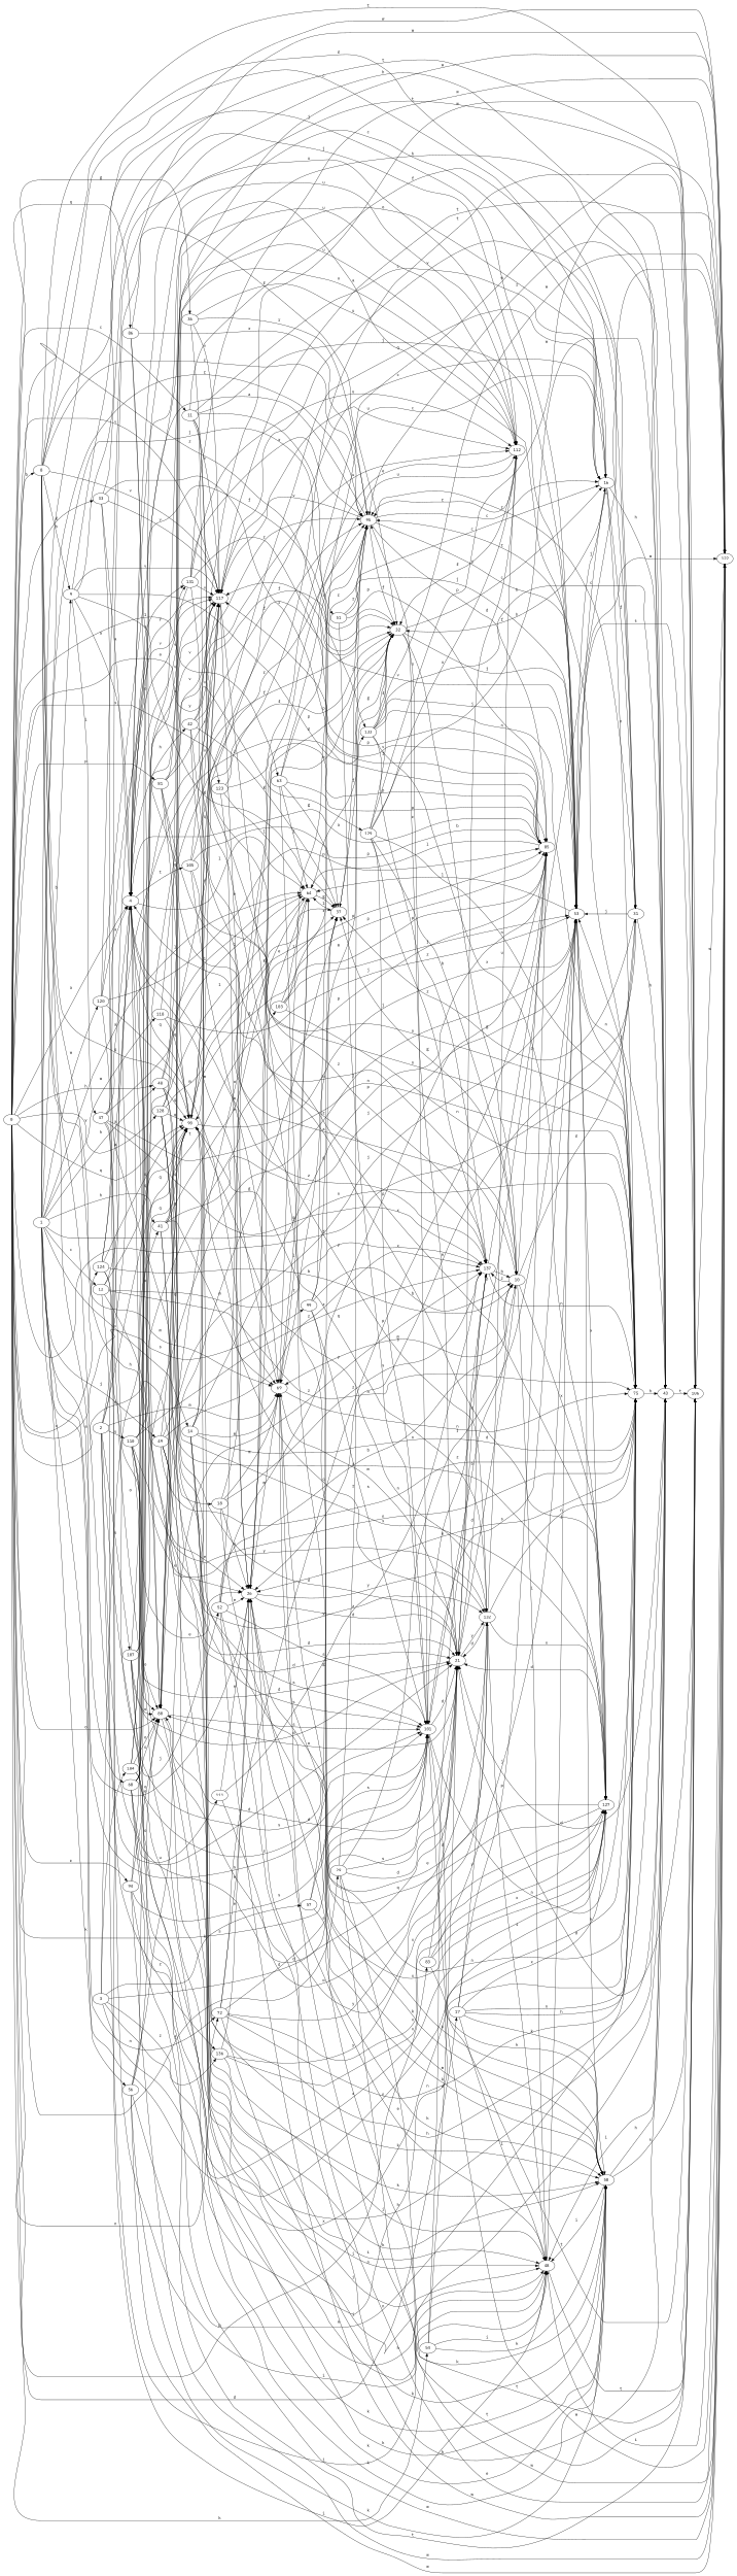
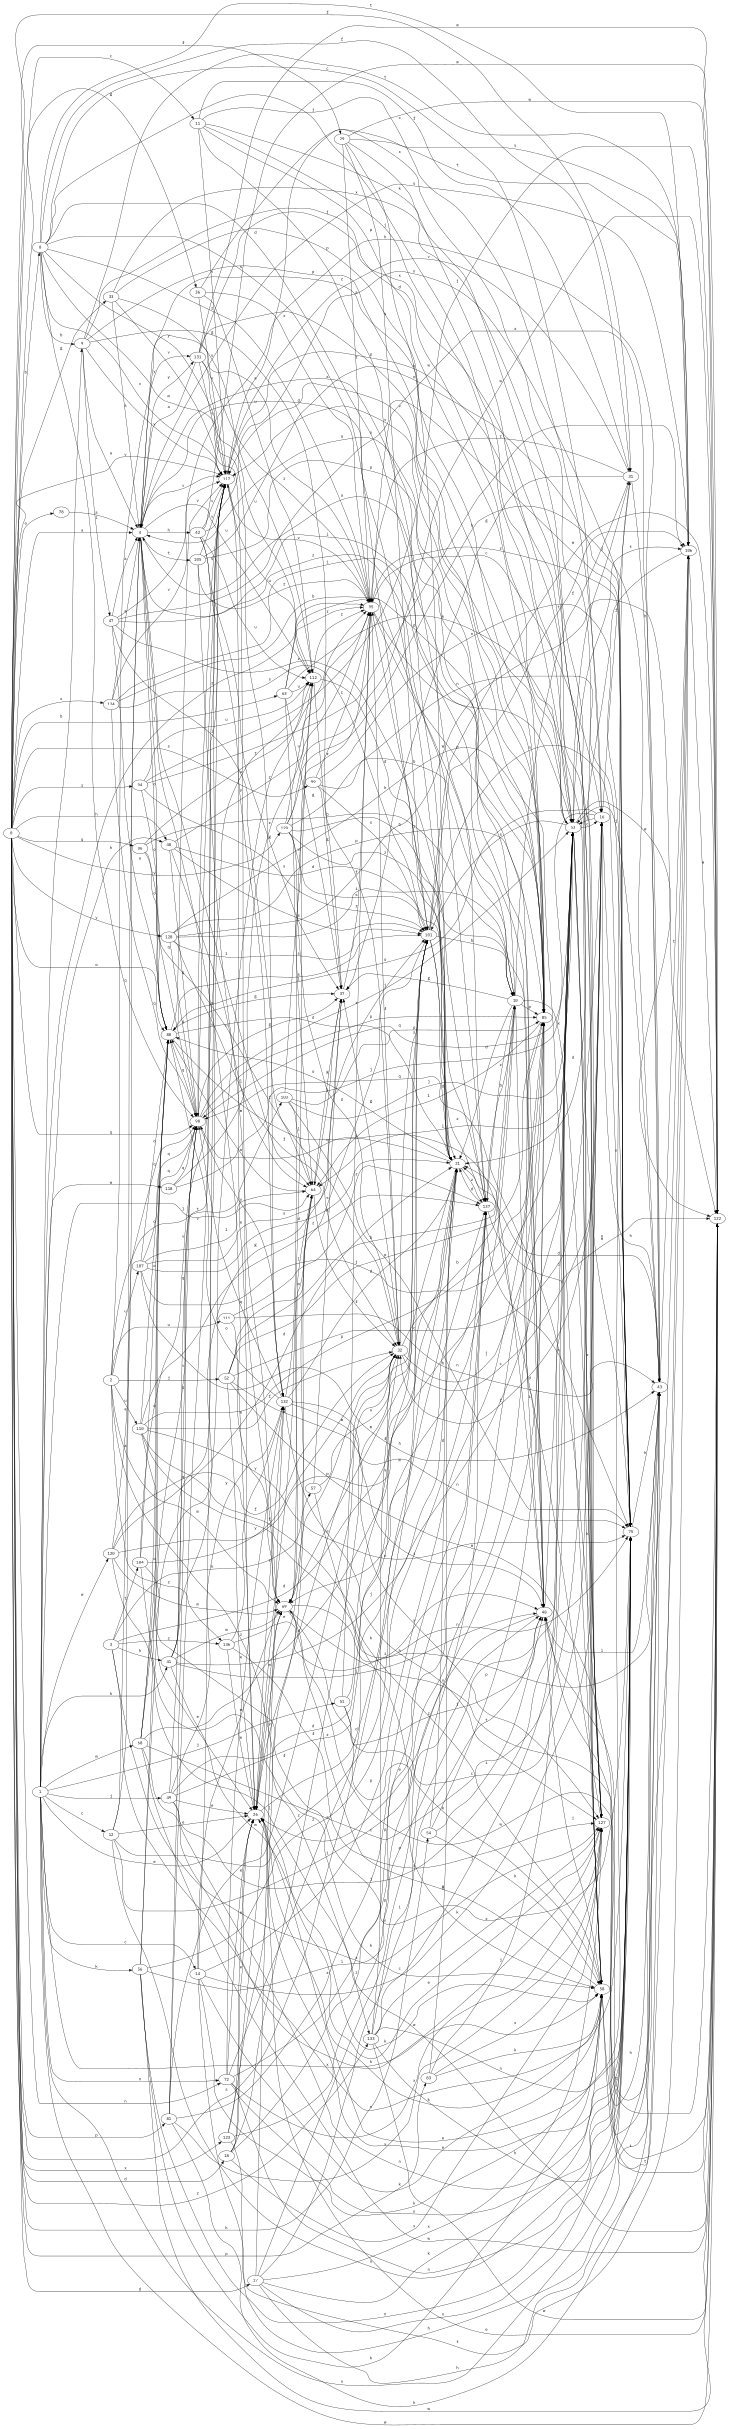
  strict digraph {
    fontname="IBM Plex Mono"
    rankdir=LR
    node [fontname="IBM Plex Mono"]
    edge [fontname="IBM Plex Mono"]
    0
    4
    8
    11
    17
    18
    29
    31
    33
    36
    40
    54
    63
    72
+   78
    80
    81
    83
    86
    90
    94
    99
    101
    117
    123
    124
    128
    129
    133
    64
    69
    131
    21
    42
    105
    106
    112
    137
    9
    95
    16
    53
    132
    85
    58
    75
    127
    48
    43
    26
    32
    122
    37
    10
    1
    12
    14
    41
    49
    51
    56
    68
    118
    120
    47
    2
    52
    103
    107
    110
    111
    136
    3
    57
    104
    0 -> 4 [label=a]
    0 -> 8 [label=b]
    0 -> 11 [label=c]
    0 -> 17 [label=d]
    0 -> 18 [label=d]
    0 -> 29 [label=f]
    0 -> 31 [label=f]
    0 -> 33 [label=g]
    0 -> 36 [label=g]
    0 -> 40 [label=h]
    0 -> 54 [label=k]
    0 -> 63 [label=l]
    0 -> 72 [label=n]
+   0 -> 78 [label=o]
    0 -> 80 [label=o]
    0 -> 81 [label=p]
    0 -> 83 [label=p]
    0 -> 86 [label=q]
    0 -> 90 [label=q]
    0 -> 94 [label=r]
    0 -> 99 [label=s]
    0 -> 101 [label=s]
    0 -> 117 [label=v]
    0 -> 123 [label=x]
    0 -> 124 [label=x]
    0 -> 128 [label=y]
    0 -> 129 [label=y]
    0 -> 133 [label=z]
    4 -> 80 [label=o]
    4 -> 90 [label=q]
    4 -> 117 [label=v]
    4 -> 64 [label=l]
    4 -> 69 [label=m]
    4 -> 131 [label=y]
    4 -> 21 [label=d]
    4 -> 42 [label=h]
    4 -> 105 [label=t]
    4 -> 106 [label=t]
    4 -> 112 [label=u]
    4 -> 137 [label=z]
    8 -> 31 [label=f]
    8 -> 90 [label=q]
    8 -> 101 [label=s]
    8 -> 117 [label=v]
    8 -> 69 [label=m]
    8 -> 21 [label=d]
    8 -> 106 [label=t]
    8 -> 9 [label=b]
    8 -> 95 [label=r]
    8 -> 16 [label=c]
    8 -> 53 [label=j]
    8 -> 132 [label=y]
    11 -> 31 [label=f]
    11 -> 117 [label=v]
    11 -> 137 [label=z]
    11 -> 16 [label=c]
    11 -> 53 [label=j]
    11 -> 85 [label=p]
    11 -> 58 [label=k]
    17 -> 132 [label=y]
    17 -> 85 [label=p]
    17 -> 58 [label=k]
    17 -> 75 [label=n]
    17 -> 127 [label=x]
    17 -> 48 [label=i]
    17 -> 43 [label=h]
    18 -> 69 [label=m]
    18 -> 137 [label=z]
    18 -> 127 [label=x]
    18 -> 26 [label=e]
    18 -> 32 [label=f]
    29 -> 101 [label=s]
    29 -> 21 [label=d]
    29 -> 106 [label=t]
    29 -> 95 [label=r]
    29 -> 53 [label=j]
    29 -> 122 [label=w]
    31 -> 117 [label=v]
    31 -> 95 [label=r]
    31 -> 53 [label=j]
    31 -> 43 [label=h]
    31 -> 26 [label=e]
    31 -> 37 [label=g]
    33 -> 4 [label=a]
    33 -> 117 [label=v]
    33 -> 112 [label=u]
    33 -> 85 [label=p]
    33 -> 127 [label=x]
    36 -> 117 [label=v]
    36 -> 112 [label=u]
    36 -> 95 [label=r]
    36 -> 127 [label=x]
    40 -> 90 [label=q]
    40 -> 101 [label=s]
    40 -> 64 [label=l]
    40 -> 21 [label=d]
    40 -> 95 [label=r]
    54 -> 21 [label=d]
    54 -> 85 [label=p]
    54 -> 58 [label=k]
    54 -> 48 [label=i]
    63 -> 64 [label=l]
    63 -> 112 [label=u]
    63 -> 95 [label=r]
    63 -> 85 [label=p]
    63 -> 58 [label=k]
    63 -> 37 [label=g]
    72 -> 101 [label=s]
    72 -> 132 [label=y]
    72 -> 85 [label=p]
    72 -> 58 [label=k]
    72 -> 75 [label=n]
    72 -> 127 [label=x]
    72 -> 26 [label=e]
+   78 -> 4 [label=a]
    80 -> 90 [label=q]
    80 -> 101 [label=s]
    80 -> 117 [label=v]
    80 -> 21 [label=d]
    80 -> 48 [label=i]
    80 -> 37 [label=g]
    81 -> 90 [label=q]
    81 -> 117 [label=v]
    81 -> 137 [label=z]
    81 -> 127 [label=x]
    81 -> 43 [label=h]
    81 -> 32 [label=f]
    83 -> 21 [label=d]
    83 -> 53 [label=j]
    83 -> 58 [label=k]
    83 -> 127 [label=x]
    86 -> 80 [label=o]
    86 -> 95 [label=r]
    86 -> 32 [label=f]
    86 -> 10 [label=b]
    90 -> 117 [label=v]
    90 -> 53 [label=j]
    90 -> 132 [label=y]
    90 -> 85 [label=p]
    90 -> 37 [label=g]
    94 -> 80 [label=o]
    94 -> 101 [label=s]
    94 -> 106 [label=t]
    94 -> 112 [label=u]
    94 -> 122 [label=w]
    99 -> 101 [label=s]
    99 -> 95 [label=r]
    99 -> 75 [label=n]
    99 -> 37 [label=g]
    99 -> 10 [label=b]
    101 -> 21 [label=d]
    101 -> 106 [label=t]
    101 -> 137 [label=z]
    101 -> 75 [label=n]
    101 -> 122 [label=w]
    101 -> 10 [label=b]
    117 -> 90 [label=q]
    117 -> 106 [label=t]
    117 -> 112 [label=u]
    117 -> 58 [label=k]
    117 -> 26 [label=e]
    123 -> 64 [label=l]
    123 -> 106 [label=t]
    123 -> 85 [label=p]
    123 -> 26 [label=e]
    124 -> 4 [label=a]
    124 -> 90 [label=q]
    124 -> 101 [label=s]
    124 -> 117 [label=v]
    124 -> 48 [label=i]
    124 -> 10 [label=b]
    128 -> 90 [label=q]
    128 -> 101 [label=s]
    128 -> 85 [label=p]
    128 -> 58 [label=k]
    128 -> 48 [label=i]
    128 -> 32 [label=f]
    128 -> 122 [label=w]
    129 -> 101 [label=s]
    129 -> 112 [label=u]
    129 -> 137 [label=z]
    129 -> 75 [label=n]
    129 -> 43 [label=h]
    129 -> 32 [label=f]
    129 -> 122 [label=w]
    129 -> 10 [label=b]
    133 -> 137 [label=z]
    133 -> 53 [label=j]
    133 -> 75 [label=n]
    133 -> 127 [label=x]
    133 -> 43 [label=h]
    133 -> 32 [label=f]
    133 -> 122 [label=w]
    64 -> 80 [label=o]
    64 -> 69 [label=m]
    64 -> 26 [label=e]
    64 -> 32 [label=f]
    64 -> 37 [label=g]
    69 -> 64 [label=l]
    69 -> 106 [label=t]
    69 -> 58 [label=k]
    69 -> 75 [label=n]
    69 -> 122 [label=w]
    131 -> 4 [label=a]
    131 -> 117 [label=v]
    131 -> 112 [label=u]
    131 -> 95 [label=r]
    131 -> 85 [label=p]
    131 -> 127 [label=x]
    131 -> 122 [label=w]
    21 -> 80 [label=o]
    21 -> 90 [label=q]
    21 -> 69 [label=m]
    21 -> 137 [label=z]
    21 -> 95 [label=r]
-   21 -> 132 [label=y]
    42 -> 117 [label=v]
    42 -> 112 [label=u]
    42 -> 132 [label=y]
    42 -> 75 [label=n]
    42 -> 122 [label=w]
    42 -> 37 [label=g]
    105 -> 117 [label=v]
    105 -> 69 [label=m]
    105 -> 95 [label=r]
    105 -> 85 [label=p]
    105 -> 75 [label=n]
    106 -> 21 [label=d]
    106 -> 122 [label=w]
    112 -> 21 [label=d]
    112 -> 95 [label=r]
    112 -> 26 [label=e]
    112 -> 32 [label=f]
    137 -> 21 [label=d]
    137 -> 75 [label=n]
    137 -> 122 [label=w]
    137 -> 10 [label=b]
    9 -> 4 [label=a]
    9 -> 117 [label=v]
    9 -> 106 [label=t]
    9 -> 53 [label=j]
    9 -> 85 [label=p]
    9 -> 37 [label=g]
    9 -> 47 [label=i]
    95 -> 4 [label=a]
    95 -> 117 [label=v]
    95 -> 16 [label=c]
    95 -> 53 [label=j]
    95 -> 85 [label=p]
    95 -> 32 [label=f]
    16 -> 31 [label=f]
    16 -> 80 [label=o]
    16 -> 90 [label=q]
    16 -> 53 [label=j]
    16 -> 75 [label=n]
    16 -> 43 [label=h]
    16 -> 32 [label=f]
    53 -> 4 [label=a]
    53 -> 101 [label=s]
    53 -> 117 [label=v]
    53 -> 64 [label=l]
    53 -> 106 [label=t]
    53 -> 16 [label=c]
    53 -> 58 [label=k]
    53 -> 75 [label=n]
    53 -> 127 [label=x]
    53 -> 122 [label=w]
    132 -> 80 [label=o]
    132 -> 90 [label=q]
    132 -> 21 [label=d]
    132 -> 112 [label=u]
    132 -> 75 [label=n]
    132 -> 127 [label=x]
    132 -> 48 [label=i]
    85 -> 4 [label=a]
    85 -> 117 [label=v]
    85 -> 64 [label=l]
    58 -> 69 [label=m]
    58 -> 106 [label=t]
    58 -> 48 [label=i]
    58 -> 43 [label=h]
    75 -> 95 [label=r]
    75 -> 43 [label=h]
    75 -> 26 [label=e]
    127 -> 90 [label=q]
    127 -> 21 [label=d]
    127 -> 26 [label=e]
    48 -> 4 [label=a]
    48 -> 106 [label=t]
    48 -> 53 [label=j]
    48 -> 26 [label=e]
    43 -> 21 [label=d]
    43 -> 106 [label=t]
    43 -> 95 [label=r]
    43 -> 53 [label=j]
    43 -> 48 [label=i]
    26 -> 69 [label=m]
    26 -> 21 [label=d]
    26 -> 132 [label=y]
    26 -> 58 [label=k]
    32 -> 101 [label=s]
    32 -> 69 [label=m]
    32 -> 16 [label=c]
    32 -> 53 [label=j]
    32 -> 26 [label=e]
    32 -> 37 [label=g]
    32 -> 10 [label=b]
    122 -> 48 [label=i]
    122 -> 26 [label=e]
    37 -> 64 [label=l]
    37 -> 95 [label=r]
    10 -> 4 [label=a]
    10 -> 31 [label=f]
    10 -> 69 [label=m]
    10 -> 21 [label=d]
    10 -> 137 [label=z]
    10 -> 85 [label=p]
    10 -> 127 [label=x]
    10 -> 48 [label=i]
    10 -> 37 [label=g]
    1 -> 40 [label=h]
    1 -> 72 [label=n]
    1 -> 64 [label=l]
    1 -> 9 [label=b]
    1 -> 95 [label=r]
    1 -> 75 [label=n]
    1 -> 127 [label=x]
    1 -> 26 [label=e]
    1 -> 122 [label=w]
    1 -> 12 [label=c]
    1 -> 14 [label=c]
    1 -> 41 [label=h]
    1 -> 49 [label=j]
    1 -> 51 [label=j]
    1 -> 56 [label=k]
    1 -> 68 [label=m]
    1 -> 118 [label=w]
    1 -> 120 [label=w]
    12 -> 4 [label=a]
    12 -> 90 [label=q]
    12 -> 137 [label=z]
    12 -> 75 [label=n]
    12 -> 48 [label=i]
    12 -> 26 [label=e]
    14 -> 117 [label=v]
    14 -> 69 [label=m]
    14 -> 16 [label=c]
    14 -> 85 [label=p]
    14 -> 58 [label=k]
    14 -> 75 [label=n]
    14 -> 43 [label=h]
    41 -> 90 [label=q]
    41 -> 69 [label=m]
    41 -> 112 [label=u]
    41 -> 53 [label=j]
    41 -> 58 [label=k]
    41 -> 48 [label=i]
    41 -> 37 [label=g]
    49 -> 90 [label=q]
    49 -> 21 [label=d]
    49 -> 137 [label=z]
    49 -> 53 [label=j]
    49 -> 132 [label=y]
    49 -> 75 [label=n]
    49 -> 26 [label=e]
    51 -> 101 [label=s]
    51 -> 95 [label=r]
    51 -> 16 [label=c]
    51 -> 53 [label=j]
    56 -> 80 [label=o]
    56 -> 112 [label=u]
    56 -> 137 [label=z]
    56 -> 58 [label=k]
    56 -> 75 [label=n]
-   14 -> 48 [label=i]
+   56 -> 48 [label=i]
    56 -> 122 [label=w]
    68 -> 80 [label=o]
    68 -> 90 [label=q]
    68 -> 117 [label=v]
    68 -> 21 [label=d]
    68 -> 16 [label=c]
    68 -> 58 [label=k]
    68 -> 122 [label=w]
    118 -> 90 [label=q]
    118 -> 95 [label=r]
    118 -> 53 [label=j]
    120 -> 4 [label=a]
    120 -> 69 [label=m]
    120 -> 21 [label=d]
    120 -> 85 [label=p]
    120 -> 32 [label=f]
    120 -> 122 [label=w]
    47 -> 4 [label=a]
    47 -> 80 [label=o]
    47 -> 64 [label=l]
    47 -> 137 [label=z]
    47 -> 75 [label=n]
    47 -> 48 [label=i]
    47 -> 43 [label=h]
    2 -> 133 [label=z]
    2 -> 69 [label=m]
    2 -> 131 [label=y]
    2 -> 52 [label=j]
    2 -> 103 [label=t]
    2 -> 107 [label=u]
    2 -> 110 [label=u]
    2 -> 111 [label=u]
    2 -> 136 [label=z]
    52 -> 101 [label=s]
    52 -> 16 [label=c]
    52 -> 85 [label=p]
    52 -> 127 [label=x]
    52 -> 26 [label=e]
    52 -> 122 [label=w]
    52 -> 10 [label=b]
    103 -> 64 [label=l]
    103 -> 95 [label=r]
    103 -> 53 [label=j]
    103 -> 85 [label=p]
    103 -> 75 [label=n]
    107 -> 80 [label=o]
    107 -> 90 [label=q]
    107 -> 101 [label=s]
    107 -> 64 [label=l]
    107 -> 21 [label=d]
    107 -> 53 [label=j]
    107 -> 43 [label=h]
    110 -> 80 [label=o]
    110 -> 137 [label=z]
    110 -> 85 [label=p]
    110 -> 58 [label=k]
    110 -> 75 [label=n]
    110 -> 43 [label=h]
    110 -> 26 [label=e]
    110 -> 32 [label=f]
    111 -> 137 [label=z]
    111 -> 43 [label=h]
    111 -> 26 [label=e]
    136 -> 132 [label=y]
    136 -> 127 [label=x]
    136 -> 48 [label=i]
    136 -> 26 [label=e]
    3 -> 21 [label=d]
    3 -> 75 [label=n]
    3 -> 127 [label=x]
    3 -> 41 [label=h]
    3 -> 136 [label=z]
    3 -> 57 [label=k]
    3 -> 104 [label=t]
    57 -> 101 [label=s]
    57 -> 58 [label=k]
    57 -> 37 [label=g]
    104 -> 80 [label=o]
    104 -> 117 [label=v]
    104 -> 58 [label=k]
    104 -> 75 [label=n]
    104 -> 32 [label=f]
  }
